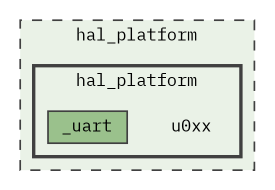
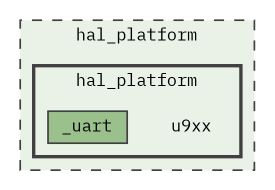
  digraph {
    compound=true
    fontname="IBM Plex Mono"
    node [fontname="IBM Plex Mono" fontsize=10]
-   n1 [height=0.2 label=u0xx shape=plaintext width=0.4]
+   n1 [height=0.2 label=u9xx shape=plaintext width=0.4]
    n2 [color=grey25 fillcolor="#9ac18c" height=0.2 label=_uart shape=box style=filled width=0.4]
    subgraph cluster_1 {
      bgcolor="#eaf2e7"
      fontsize=10
      label=hal_platform
      pencolor=grey25
      style="filled,dashed"
      subgraph cluster_2 {
        bgcolor="#eaf2e7"
        fontsize=10
        pencolor=grey25
        style="filled,bold"
        n1
        n2
      }
    }
  }
